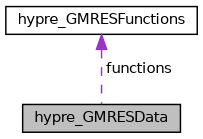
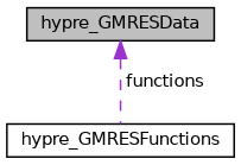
  digraph {
    node [color=black fontname=Helvetica fontsize=10 shape=record style=filled]
    n1 [fillcolor=grey75 fontcolor=black height=0.2 label=hypre_GMRESData width=0.4]
    n2 [fillcolor=white height=0.2 label=hypre_GMRESFunctions width=0.4]
-   n2 -> n1 [color=darkorchid3 dir=back fontname=Helvetica fontsize=10 label=" functions" labelfontname=Helvetica labelfontsize=10 style=dashed]
+   n1 -> n2 [color=darkorchid3 dir=back fontname=Helvetica fontsize=10 label=" functions" labelfontname=Helvetica labelfontsize=10 style=dashed]
  }
